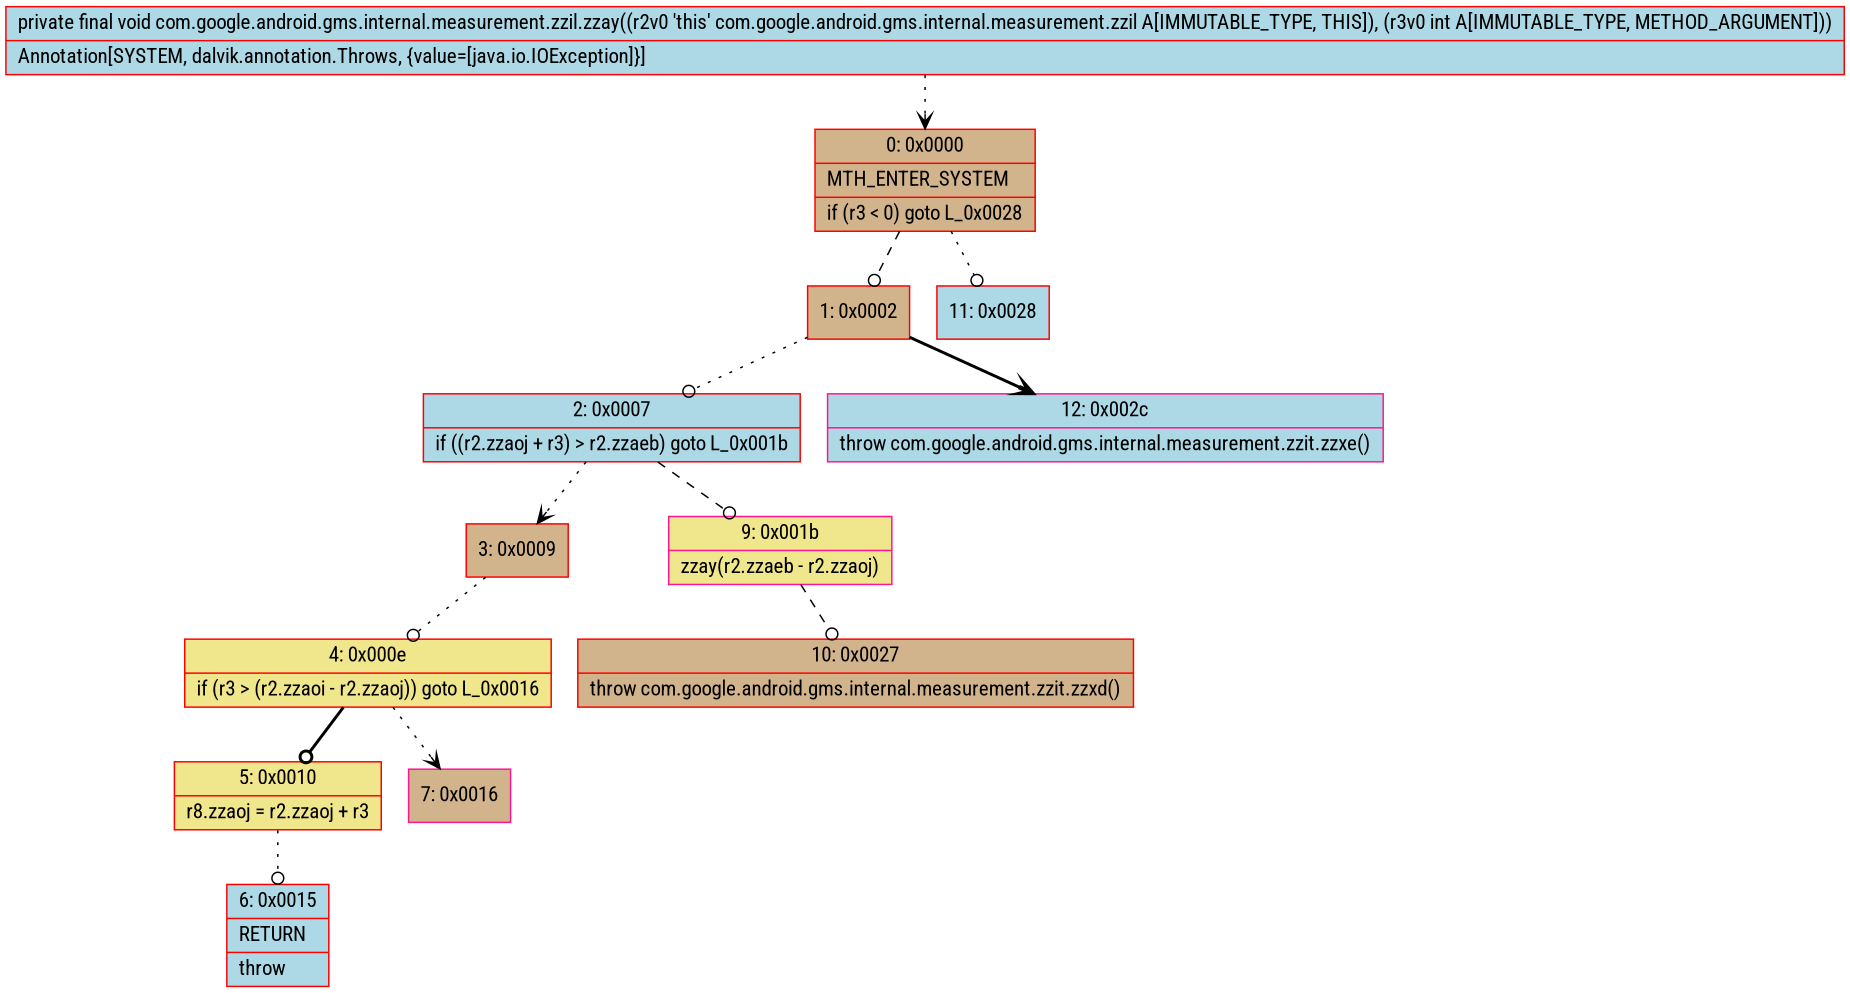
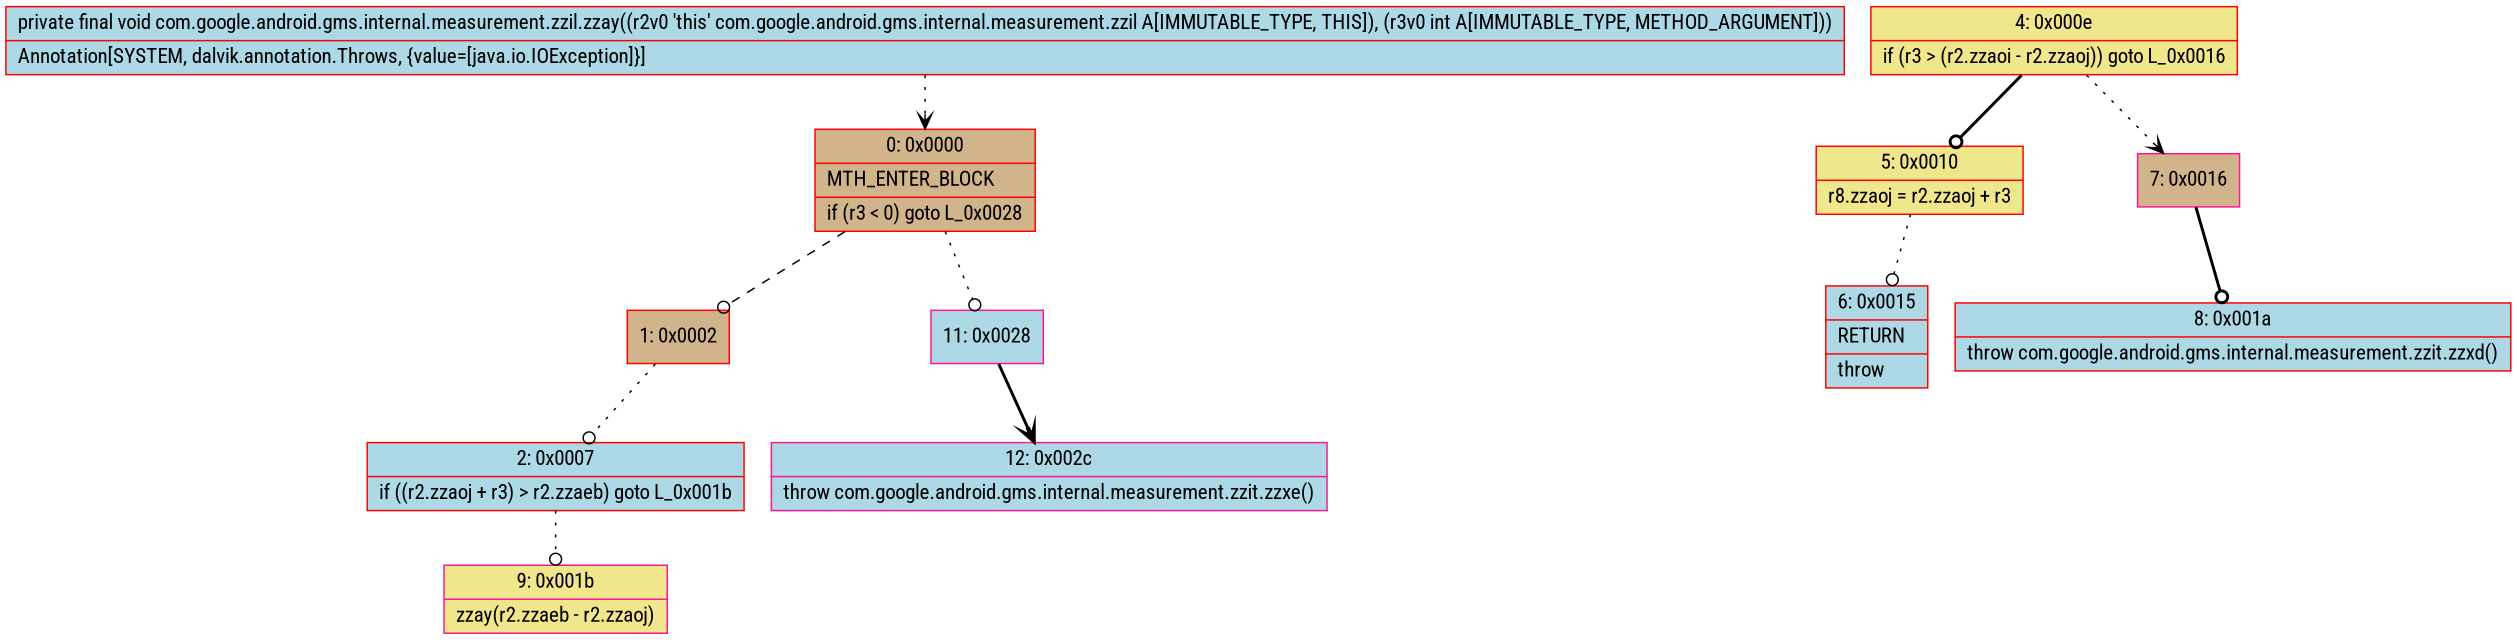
  digraph {
    fontname="Roboto Condensed"
    node [color=red fillcolor=lightblue fontname="Roboto Condensed" shape=record style=filled]
    edge [arrowhead=odot fontname="Roboto Condensed" style=dotted]
-   n1 [fillcolor=tan label="{0\:\ 0x0000|MTH_ENTER_SYSTEM\l|if (r3 \< 0) goto L_0x0028\l}"]
+   n1 [fillcolor=tan label="{0\:\ 0x0000|MTH_ENTER_BLOCK\l|if (r3 \< 0) goto L_0x0028\l}"]
    n2 [fillcolor=tan label="{1\:\ 0x0002}"]
-   n3 [label="{11\:\ 0x0028}"]
+   n3 [color=deeppink label="{11\:\ 0x0028}"]
    n4 [label="{2\:\ 0x0007|if ((r2.zzaoj + r3) \> r2.zzaeb) goto L_0x001b\l}"]
    n5 [color=deeppink label="{12\:\ 0x002c|throw com.google.android.gms.internal.measurement.zzit.zzxe()\l}"]
-   n6 [fillcolor=tan label="{3\:\ 0x0009}"]
    n7 [color=deeppink fillcolor=khaki label="{9\:\ 0x001b|zzay(r2.zzaeb \- r2.zzaoj)\l}"]
    n8 [fillcolor=khaki label="{4\:\ 0x000e|if (r3 \> (r2.zzaoi \- r2.zzaoj)) goto L_0x0016\l}"]
-   n9 [fillcolor=tan label="{10\:\ 0x0027|throw com.google.android.gms.internal.measurement.zzit.zzxd()\l}"]
    n10 [fillcolor=khaki label="{5\:\ 0x0010|r8.zzaoj = r2.zzaoj + r3\l}"]
    n11 [color=deeppink fillcolor=tan label="{7\:\ 0x0016}"]
    n12 [label="{6\:\ 0x0015|RETURN\l|throw\l}"]
+   n13 [label="{8\:\ 0x001a|throw com.google.android.gms.internal.measurement.zzit.zzxd()\l}"]
    n14 [label="{private final void com.google.android.gms.internal.measurement.zzil.zzay((r2v0 'this' com.google.android.gms.internal.measurement.zzil A[IMMUTABLE_TYPE, THIS]), (r3v0 int A[IMMUTABLE_TYPE, METHOD_ARGUMENT]))  | Annotation[SYSTEM, dalvik.annotation.Throws, \{value=[java.io.IOException]\}]\l}"]
    n1 -> n2 [style=dashed]
    n1 -> n3
    n2 -> n4
-   n2 -> n5 [arrowhead=vee style=bold]
-   n4 -> n6 [arrowhead=vee]
-   n4 -> n7 [style=dashed]
-   n6 -> n8
-   n7 -> n9 [style=dashed]
+   n3 -> n5 [arrowhead=vee style=bold]
+   n4 -> n7
    n8 -> n10 [style=bold]
    n8 -> n11 [arrowhead=vee]
    n10 -> n12
+   n11 -> n13 [style=bold]
    n14 -> n1 [arrowhead=vee]
  }
